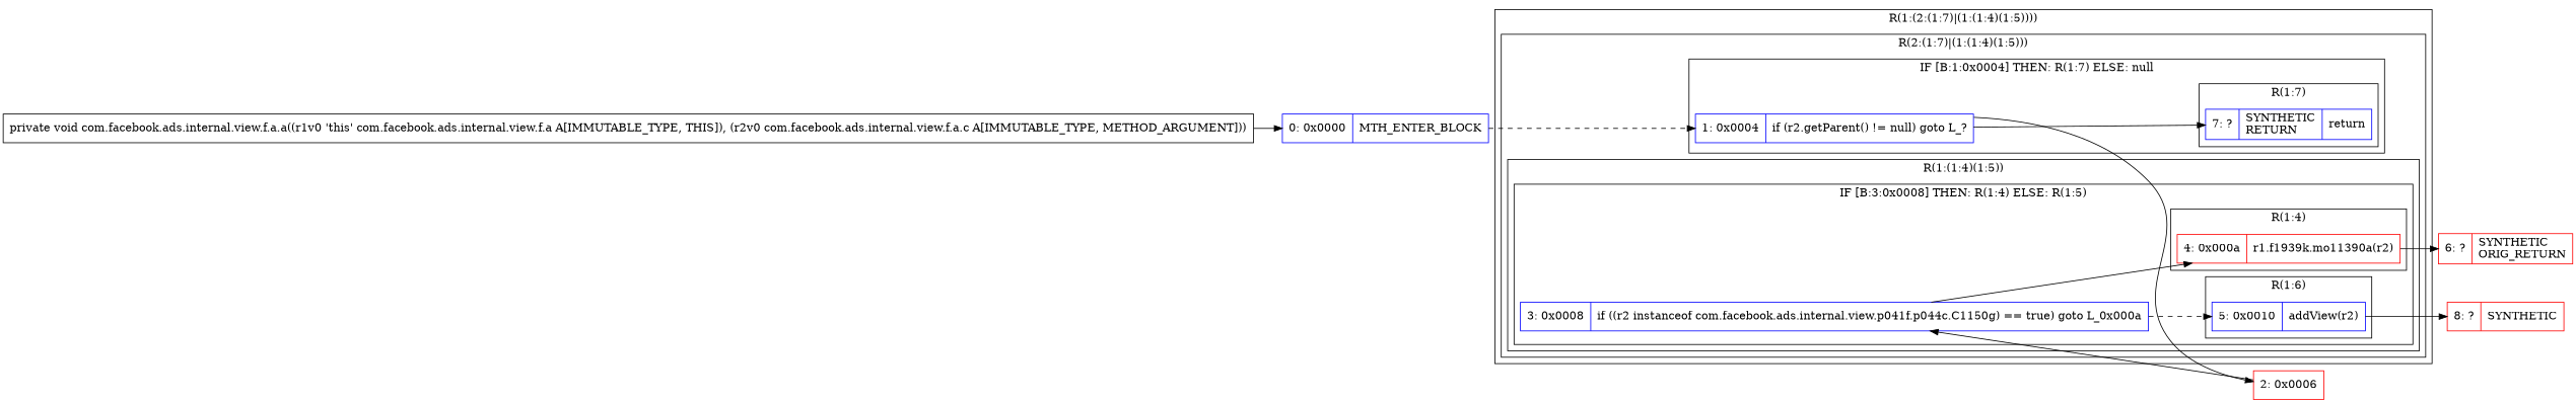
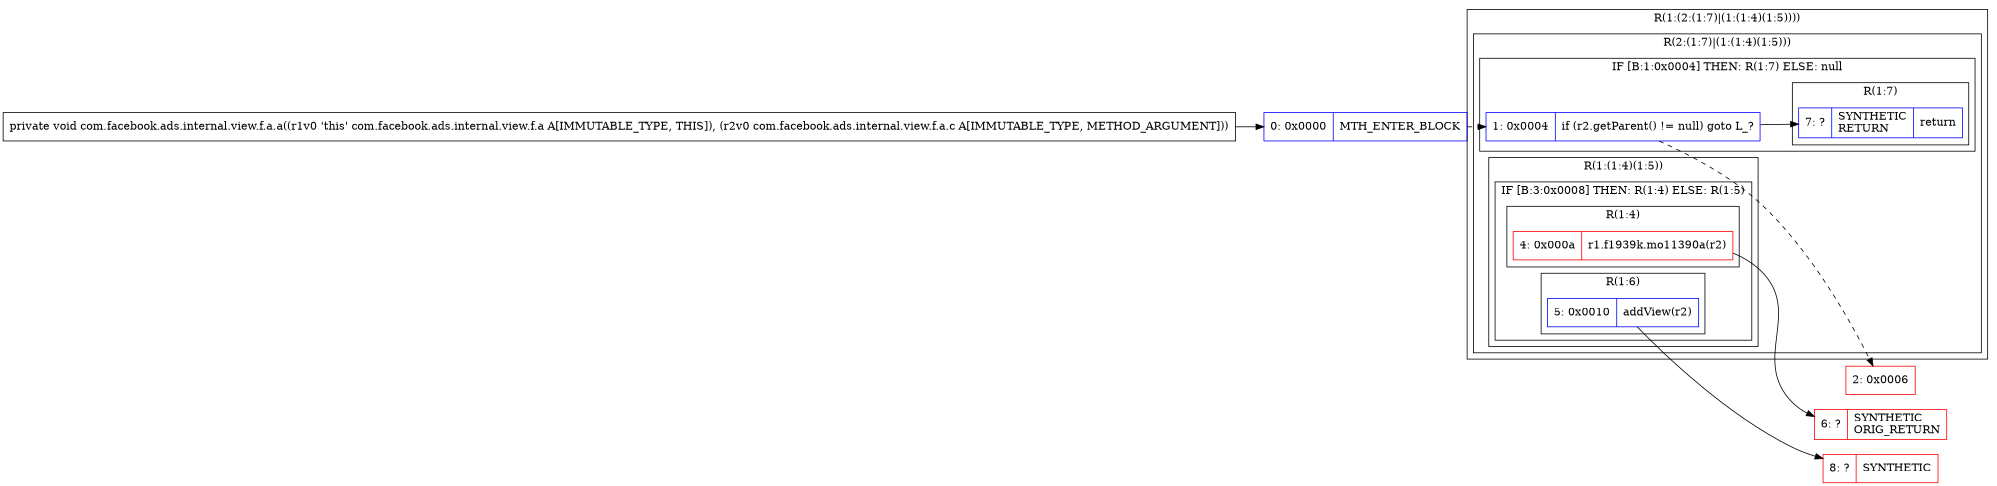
  digraph {
    rankdir=LR
    node [color=blue shape=record]
    n1 [label="{7\:\ ?|SYNTHETIC\lRETURN\l|return\l}"]
    n2 [label="{1\:\ 0x0004|if (r2.getParent() != null) goto L_?\l}"]
    n3 [color=red label="{4\:\ 0x000a|r1.f1939k.mo11390a(r2)\l}"]
    n4 [label="{5\:\ 0x0010|addView(r2)\l}"]
-   n5 [label="{3\:\ 0x0008|if ((r2 instanceof com.facebook.ads.internal.view.p041f.p044c.C1150g) == true) goto L_0x000a\l}"]
    n6 [color=red label="{2\:\ 0x0006}"]
    n7 [color=red label="{6\:\ ?|SYNTHETIC\lORIG_RETURN\l}"]
    n8 [color=red label="{8\:\ ?|SYNTHETIC\l}"]
    n9 [label="{0\:\ 0x0000|MTH_ENTER_BLOCK\l}"]
    n10 [label="{private void com.facebook.ads.internal.view.f.a.a((r1v0 'this' com.facebook.ads.internal.view.f.a A[IMMUTABLE_TYPE, THIS]), (r2v0 com.facebook.ads.internal.view.f.a.c A[IMMUTABLE_TYPE, METHOD_ARGUMENT])) }" color=""]
    subgraph cluster_1 {
      label="R(1:(2:(1:7)|(1:(1:4)(1:5))))"
      subgraph cluster_2 {
        label="R(2:(1:7)|(1:(1:4)(1:5)))"
        subgraph cluster_3 {
          label="IF [B:1:0x0004] THEN: R(1:7) ELSE: null"
          n2
          subgraph cluster_4 {
            label="R(1:7)"
            n1
          }
        }
        subgraph cluster_5 {
          label="R(1:(1:4)(1:5))"
          subgraph cluster_6 {
            label="IF [B:3:0x0008] THEN: R(1:4) ELSE: R(1:5)"
-           n5
            subgraph cluster_7 {
              label="R(1:4)"
              n3
            }
            subgraph cluster_8 {
              label="R(1:6)"
              n4
            }
          }
        }
      }
    }
    n2 -> n1
-   n2 -> n6 [style=solid]
+   n2 -> n6 [style=dashed]
    n3 -> n7
    n4 -> n8
-   n5 -> n3
-   n5 -> n4 [style=dashed]
-   n6 -> n5
    n9 -> n2 [style=dashed]
    n10 -> n9
  }
